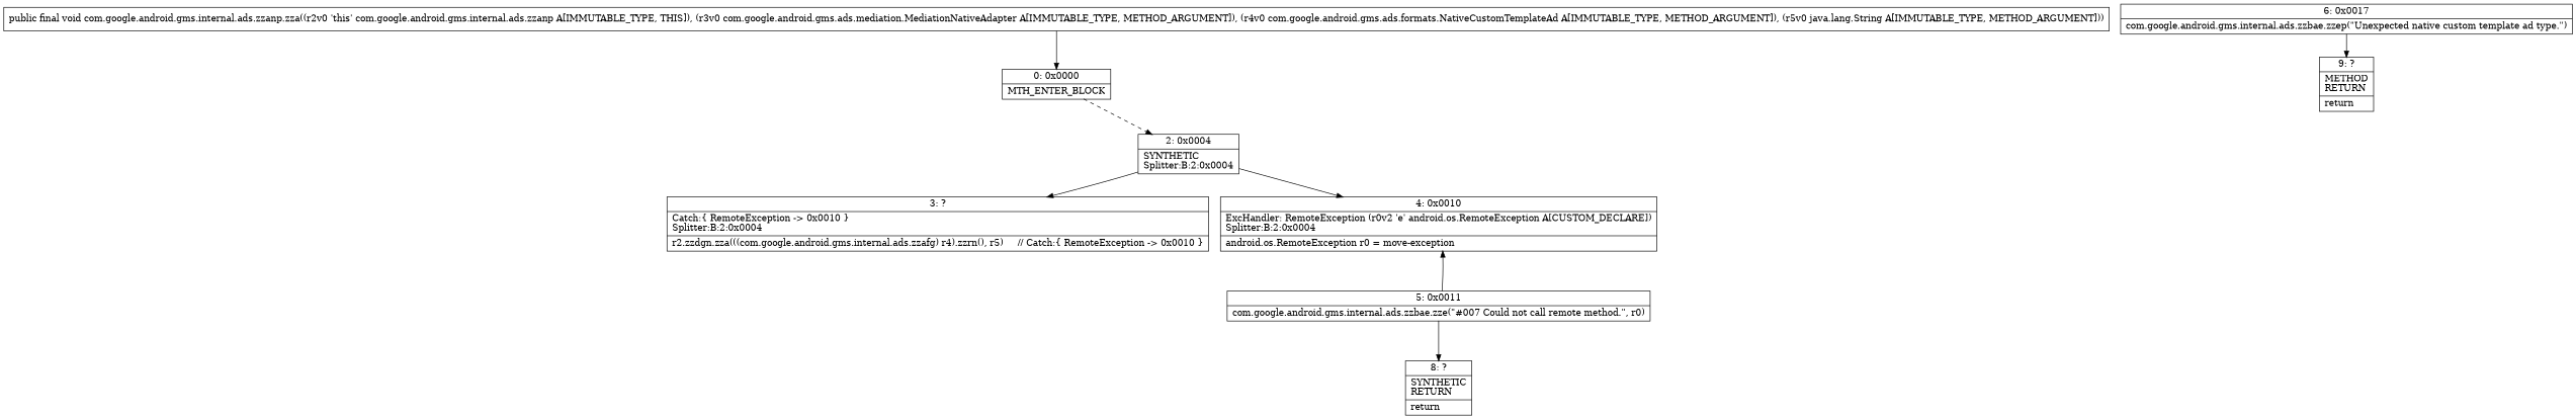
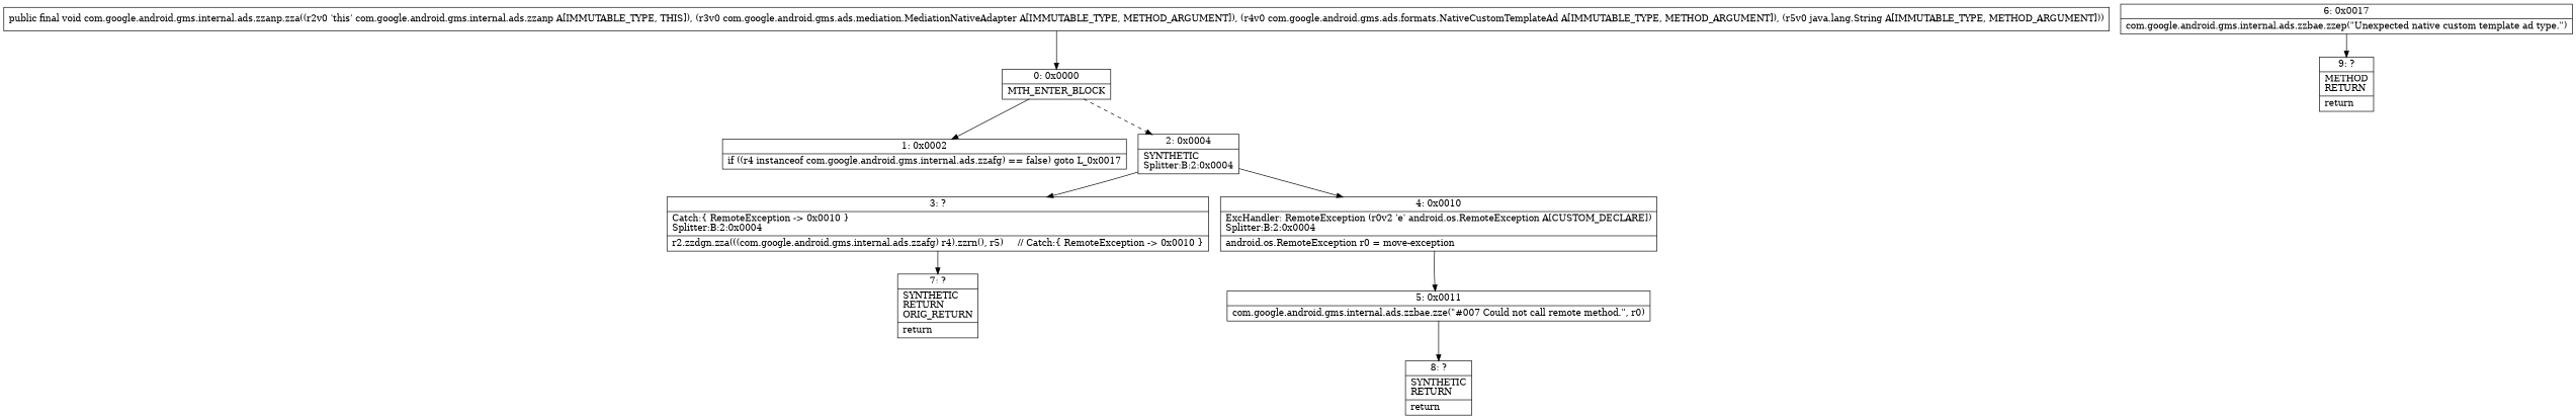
  digraph {
    node [shape=record]
    n1 [label="{0\:\ 0x0000|MTH_ENTER_BLOCK\l}"]
+   n2 [label="{1\:\ 0x0002|if ((r4 instanceof com.google.android.gms.internal.ads.zzafg) == false) goto L_0x0017\l}"]
    n3 [label="{2\:\ 0x0004|SYNTHETIC\lSplitter:B:2:0x0004\l}"]
    n4 [label="{3\:\ ?|Catch:\{ RemoteException \-\> 0x0010 \}\lSplitter:B:2:0x0004\l|r2.zzdgn.zza(((com.google.android.gms.internal.ads.zzafg) r4).zzrn(), r5)     \/\/ Catch:\{ RemoteException \-\> 0x0010 \}\l}"]
    n5 [label="{4\:\ 0x0010|ExcHandler: RemoteException (r0v2 'e' android.os.RemoteException A[CUSTOM_DECLARE])\lSplitter:B:2:0x0004\l|android.os.RemoteException r0 = move\-exception\l}"]
    n6 [label="{6\:\ 0x0017|com.google.android.gms.internal.ads.zzbae.zzep(\"Unexpected native custom template ad type.\")\l}"]
    n7 [label="{9\:\ ?|METHOD\lRETURN\l|return\l}"]
+   n8 [label="{7\:\ ?|SYNTHETIC\lRETURN\lORIG_RETURN\l|return\l}"]
    n9 [label="{5\:\ 0x0011|com.google.android.gms.internal.ads.zzbae.zze(\"#007 Could not call remote method.\", r0)\l}"]
    n10 [label="{8\:\ ?|SYNTHETIC\lRETURN\l|return\l}"]
    n11 [label="{public final void com.google.android.gms.internal.ads.zzanp.zza((r2v0 'this' com.google.android.gms.internal.ads.zzanp A[IMMUTABLE_TYPE, THIS]), (r3v0 com.google.android.gms.ads.mediation.MediationNativeAdapter A[IMMUTABLE_TYPE, METHOD_ARGUMENT]), (r4v0 com.google.android.gms.ads.formats.NativeCustomTemplateAd A[IMMUTABLE_TYPE, METHOD_ARGUMENT]), (r5v0 java.lang.String A[IMMUTABLE_TYPE, METHOD_ARGUMENT])) }"]
+   n1 -> n2
    n1 -> n3 [style=dashed]
    n3 -> n4
    n3 -> n5
-   n9 -> n5
+   n4 -> n8
+   n5 -> n9
    n6 -> n7
    n9 -> n10
    n11 -> n1
  }
